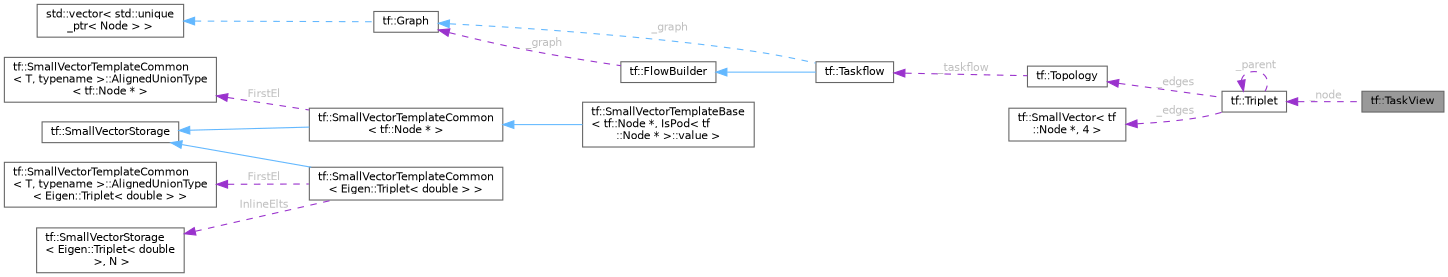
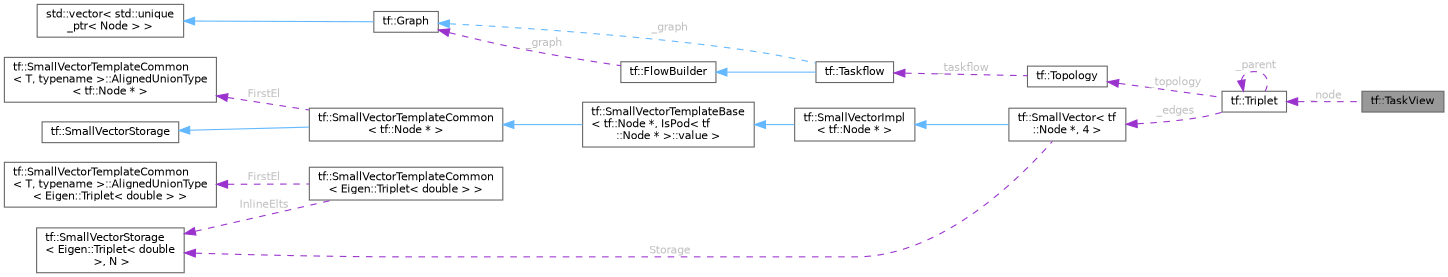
  digraph {
    rankdir=LR
    node [color=gray40 fillcolor=white fontname=Helvetica fontsize=10 shape=box style=filled]
    edge [color=darkorchid3 dir=back fontcolor=grey fontname=Helvetica fontsize=10 labelfontname=Helvetica labelfontsize=10 style=dashed]
    n1 [fillcolor=grey60 fontcolor=black height=0.2 label="tf::TaskView" width=0.4]
    n2 [height=0.2 label="tf::Triplet" width=0.4]
    n3 [height=0.2 label="tf::Topology" width=0.4]
    n4 [height=0.2 label="tf::Taskflow" width=0.4]
    n5 [height=0.2 label="tf::FlowBuilder" width=0.4]
    n6 [height=0.2 label="tf::Graph" width=0.4]
    n7 [height=0.2 label="std::vector\< std::unique\l_ptr\< Node \> \>" width=0.4]
    n8 [height=0.2 label="tf::SmallVector\< tf\l::Node *, 4 \>" width=0.4]
+   n9 [height=0.2 label="tf::SmallVectorImpl\l\< tf::Node * \>" width=0.4]
    n10 [height=0.2 label="tf::SmallVectorTemplateBase\l\< tf::Node *, IsPod\< tf\l::Node * \>::value \>" width=0.4]
    n11 [height=0.2 label="tf::SmallVectorTemplateCommon\l\< tf::Node * \>" width=0.4]
    n12 [height=0.2 label="tf::SmallVectorStorage" width=0.4]
    n13 [height=0.2 label="tf::SmallVectorTemplateCommon\l\< Eigen::Triplet\< double \> \>" width=0.4]
    n14 [height=0.2 label="tf::SmallVectorTemplateCommon\l\< T, typename \>::AlignedUnionType\l\< tf::Node * \>" width=0.4]
    n15 [height=0.2 label="tf::SmallVectorStorage\l\< Eigen::Triplet\< double\l \>, N \>" width=0.4]
    n16 [height=0.2 label="tf::SmallVectorTemplateCommon\l\< T, typename \>::AlignedUnionType\l\< Eigen::Triplet\< double \> \>" width=0.4]
    n2 -> n1 [label=" _node"]
    n2 -> n2 [label=" _parent"]
-   n3 -> n2 [label=" _edges"]
+   n3 -> n2 [label=" _topology"]
    n4 -> n3 [label=" _taskflow"]
    n5 -> n4 [color=steelblue1 style=solid fontcolor=""]
    n6 -> n4 [color=steelblue1 label=" _graph"]
    n6 -> n5 [label=" _graph"]
-   n7 -> n6 [color=steelblue1 fontcolor=""]
+   n7 -> n6 [color=steelblue1 style=solid fontcolor=""]
    n8 -> n2 [label=" _edges"]
+   n9 -> n8 [color=steelblue1 style=solid fontcolor=""]
+   n10 -> n9 [color=steelblue1 style=solid fontcolor=""]
    n11 -> n10 [color=steelblue1 style=solid fontcolor=""]
    n12 -> n11 [color=steelblue1 style=solid fontcolor=""]
-   n12 -> n13 [color=steelblue1 style=solid fontcolor=""]
    n14 -> n11 [label=" FirstEl"]
+   n15 -> n8 [label=" Storage"]
    n15 -> n13 [label=" InlineElts"]
    n16 -> n13 [label=" FirstEl"]
  }
